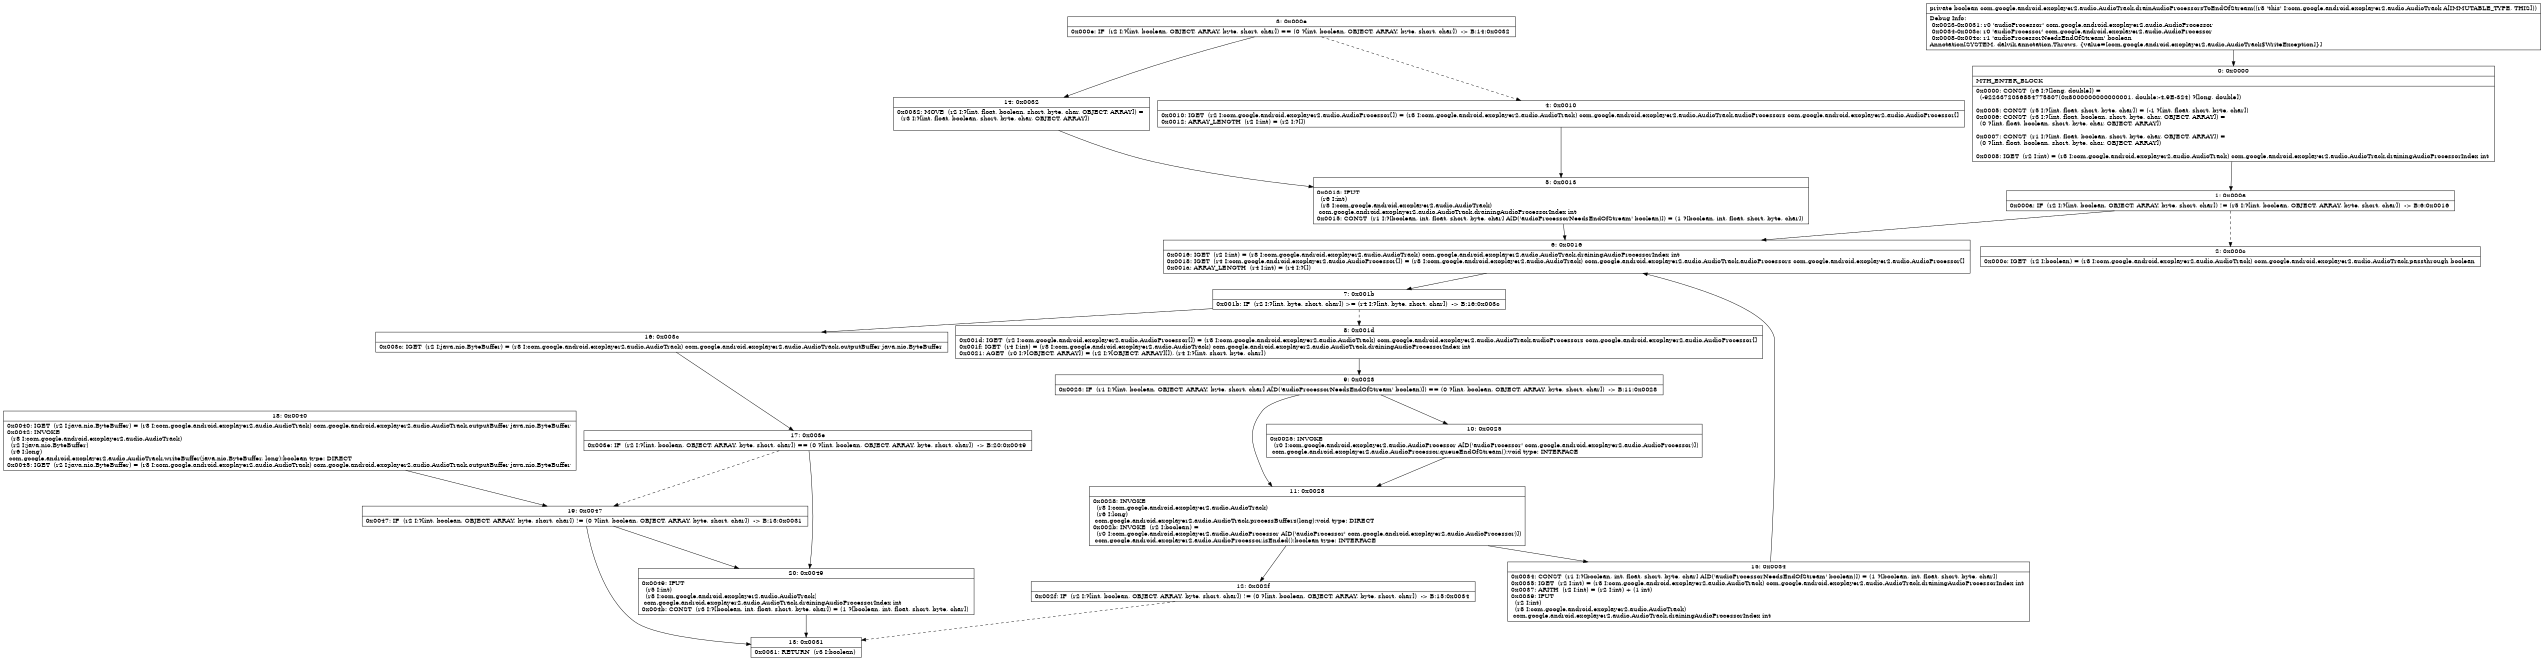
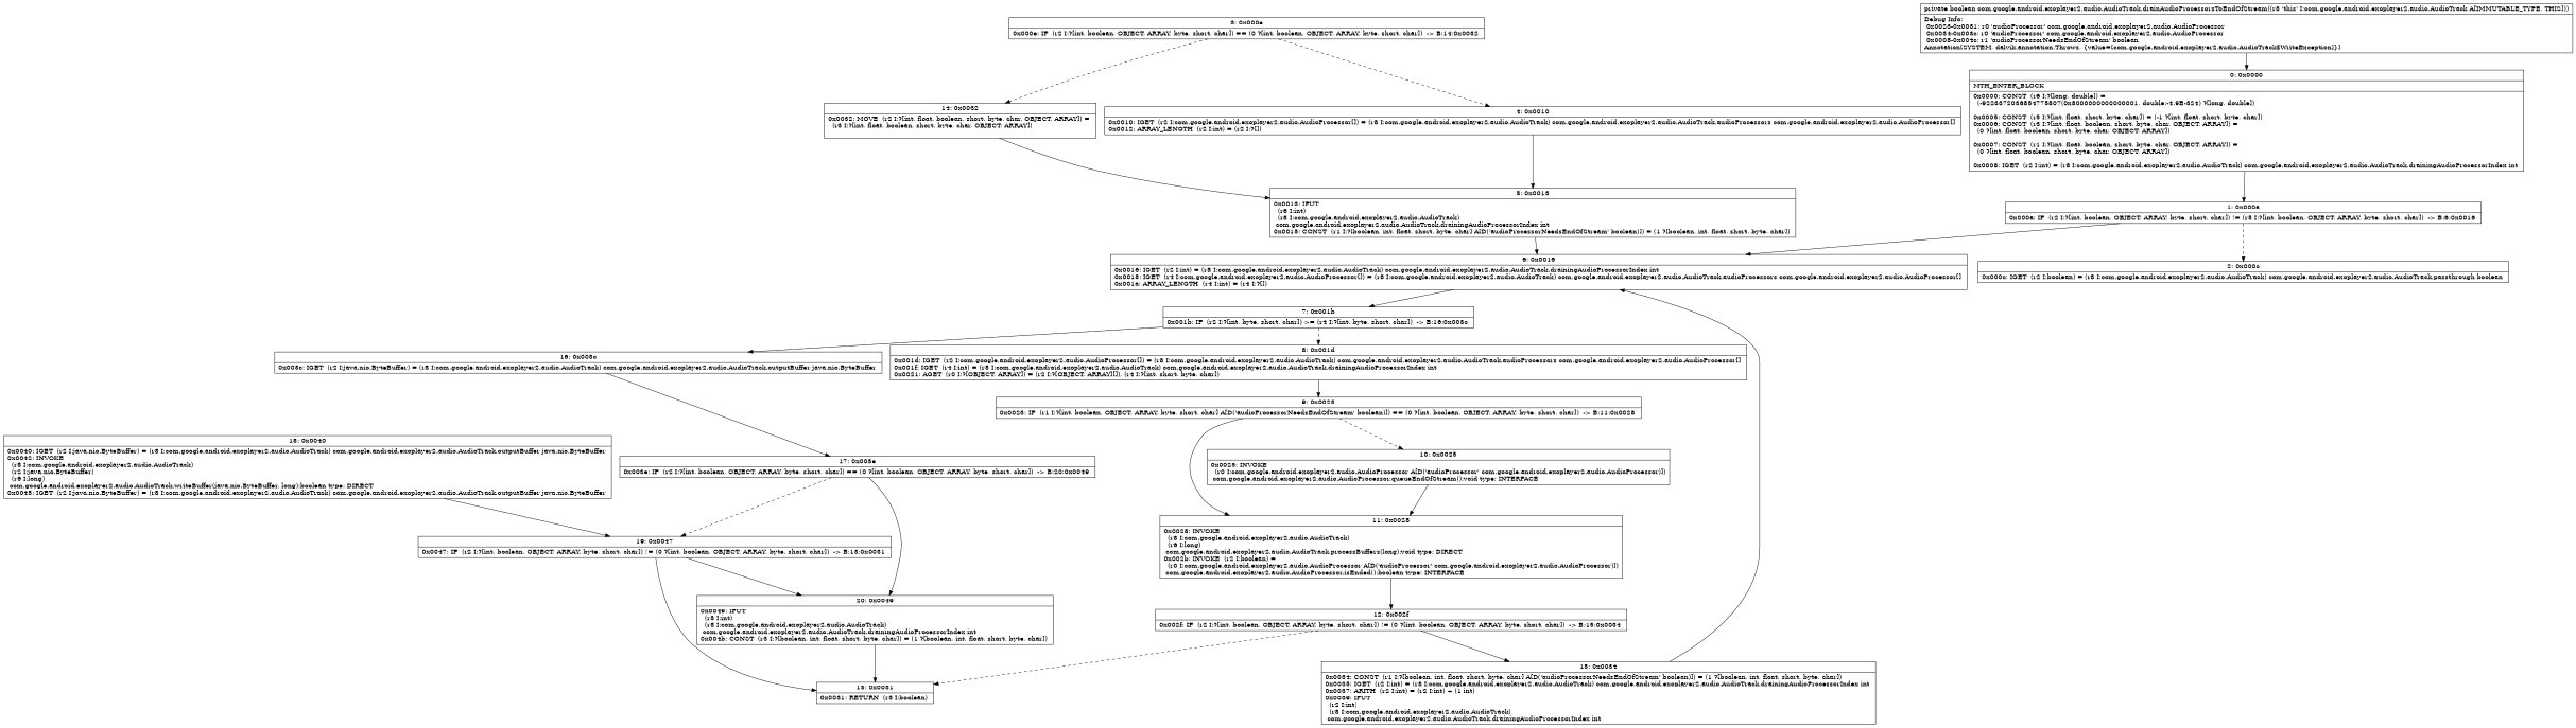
  digraph {
    node [shape=record]
    n1 [label="{0\:\ 0x0000|MTH_ENTER_BLOCK\l|0x0000: CONST  (r6 I:?[long, double]) = \l  (\-9223372036854775807(0x8000000000000001, double:\-4.9E\-324) ?[long, double])\l \l0x0005: CONST  (r5 I:?[int, float, short, byte, char]) = (\-1 ?[int, float, short, byte, char]) \l0x0006: CONST  (r3 I:?[int, float, boolean, short, byte, char, OBJECT, ARRAY]) = \l  (0 ?[int, float, boolean, short, byte, char, OBJECT, ARRAY])\l \l0x0007: CONST  (r1 I:?[int, float, boolean, short, byte, char, OBJECT, ARRAY]) = \l  (0 ?[int, float, boolean, short, byte, char, OBJECT, ARRAY])\l \l0x0008: IGET  (r2 I:int) = (r8 I:com.google.android.exoplayer2.audio.AudioTrack) com.google.android.exoplayer2.audio.AudioTrack.drainingAudioProcessorIndex int \l}"]
    n2 [label="{1\:\ 0x000a|0x000a: IF  (r2 I:?[int, boolean, OBJECT, ARRAY, byte, short, char]) != (r5 I:?[int, boolean, OBJECT, ARRAY, byte, short, char])  \-\> B:6:0x0016 \l}"]
    n3 [label="{2\:\ 0x000c|0x000c: IGET  (r2 I:boolean) = (r8 I:com.google.android.exoplayer2.audio.AudioTrack) com.google.android.exoplayer2.audio.AudioTrack.passthrough boolean \l}"]
    n4 [label="{6\:\ 0x0016|0x0016: IGET  (r2 I:int) = (r8 I:com.google.android.exoplayer2.audio.AudioTrack) com.google.android.exoplayer2.audio.AudioTrack.drainingAudioProcessorIndex int \l0x0018: IGET  (r4 I:com.google.android.exoplayer2.audio.AudioProcessor[]) = (r8 I:com.google.android.exoplayer2.audio.AudioTrack) com.google.android.exoplayer2.audio.AudioTrack.audioProcessors com.google.android.exoplayer2.audio.AudioProcessor[] \l0x001a: ARRAY_LENGTH  (r4 I:int) = (r4 I:?[]) \l}"]
    n5 [label="{7\:\ 0x001b|0x001b: IF  (r2 I:?[int, byte, short, char]) \>= (r4 I:?[int, byte, short, char])  \-\> B:16:0x003c \l}"]
    n6 [label="{3\:\ 0x000e|0x000e: IF  (r2 I:?[int, boolean, OBJECT, ARRAY, byte, short, char]) == (0 ?[int, boolean, OBJECT, ARRAY, byte, short, char])  \-\> B:14:0x0032 \l}"]
    n7 [label="{4\:\ 0x0010|0x0010: IGET  (r2 I:com.google.android.exoplayer2.audio.AudioProcessor[]) = (r8 I:com.google.android.exoplayer2.audio.AudioTrack) com.google.android.exoplayer2.audio.AudioTrack.audioProcessors com.google.android.exoplayer2.audio.AudioProcessor[] \l0x0012: ARRAY_LENGTH  (r2 I:int) = (r2 I:?[]) \l}"]
    n8 [label="{14\:\ 0x0032|0x0032: MOVE  (r2 I:?[int, float, boolean, short, byte, char, OBJECT, ARRAY]) = \l  (r3 I:?[int, float, boolean, short, byte, char, OBJECT, ARRAY])\l \l}"]
    n9 [label="{5\:\ 0x0013|0x0013: IPUT  \l  (r6 I:int)\l  (r8 I:com.google.android.exoplayer2.audio.AudioTrack)\l com.google.android.exoplayer2.audio.AudioTrack.drainingAudioProcessorIndex int \l0x0015: CONST  (r1 I:?[boolean, int, float, short, byte, char] A[D('audioProcessorNeedsEndOfStream' boolean)]) = (1 ?[boolean, int, float, short, byte, char]) \l}"]
    n10 [label="{8\:\ 0x001d|0x001d: IGET  (r2 I:com.google.android.exoplayer2.audio.AudioProcessor[]) = (r8 I:com.google.android.exoplayer2.audio.AudioTrack) com.google.android.exoplayer2.audio.AudioTrack.audioProcessors com.google.android.exoplayer2.audio.AudioProcessor[] \l0x001f: IGET  (r4 I:int) = (r8 I:com.google.android.exoplayer2.audio.AudioTrack) com.google.android.exoplayer2.audio.AudioTrack.drainingAudioProcessorIndex int \l0x0021: AGET  (r0 I:?[OBJECT, ARRAY]) = (r2 I:?[OBJECT, ARRAY][]), (r4 I:?[int, short, byte, char]) \l}"]
    n11 [label="{16\:\ 0x003c|0x003c: IGET  (r2 I:java.nio.ByteBuffer) = (r8 I:com.google.android.exoplayer2.audio.AudioTrack) com.google.android.exoplayer2.audio.AudioTrack.outputBuffer java.nio.ByteBuffer \l}"]
    n12 [label="{9\:\ 0x0023|0x0023: IF  (r1 I:?[int, boolean, OBJECT, ARRAY, byte, short, char] A[D('audioProcessorNeedsEndOfStream' boolean)]) == (0 ?[int, boolean, OBJECT, ARRAY, byte, short, char])  \-\> B:11:0x0028 \l}"]
    n13 [label="{17\:\ 0x003e|0x003e: IF  (r2 I:?[int, boolean, OBJECT, ARRAY, byte, short, char]) == (0 ?[int, boolean, OBJECT, ARRAY, byte, short, char])  \-\> B:20:0x0049 \l}"]
    n14 [label="{10\:\ 0x0025|0x0025: INVOKE  \l  (r0 I:com.google.android.exoplayer2.audio.AudioProcessor A[D('audioProcessor' com.google.android.exoplayer2.audio.AudioProcessor)])\l com.google.android.exoplayer2.audio.AudioProcessor.queueEndOfStream():void type: INTERFACE \l}"]
    n15 [label="{11\:\ 0x0028|0x0028: INVOKE  \l  (r8 I:com.google.android.exoplayer2.audio.AudioTrack)\l  (r6 I:long)\l com.google.android.exoplayer2.audio.AudioTrack.processBuffers(long):void type: DIRECT \l0x002b: INVOKE  (r2 I:boolean) = \l  (r0 I:com.google.android.exoplayer2.audio.AudioProcessor A[D('audioProcessor' com.google.android.exoplayer2.audio.AudioProcessor)])\l com.google.android.exoplayer2.audio.AudioProcessor.isEnded():boolean type: INTERFACE \l}"]
    n16 [label="{12\:\ 0x002f|0x002f: IF  (r2 I:?[int, boolean, OBJECT, ARRAY, byte, short, char]) != (0 ?[int, boolean, OBJECT, ARRAY, byte, short, char])  \-\> B:15:0x0034 \l}"]
    n17 [label="{13\:\ 0x0031|0x0031: RETURN  (r3 I:boolean) \l}"]
    n18 [label="{15\:\ 0x0034|0x0034: CONST  (r1 I:?[boolean, int, float, short, byte, char] A[D('audioProcessorNeedsEndOfStream' boolean)]) = (1 ?[boolean, int, float, short, byte, char]) \l0x0035: IGET  (r2 I:int) = (r8 I:com.google.android.exoplayer2.audio.AudioTrack) com.google.android.exoplayer2.audio.AudioTrack.drainingAudioProcessorIndex int \l0x0037: ARITH  (r2 I:int) = (r2 I:int) + (1 int) \l0x0039: IPUT  \l  (r2 I:int)\l  (r8 I:com.google.android.exoplayer2.audio.AudioTrack)\l com.google.android.exoplayer2.audio.AudioTrack.drainingAudioProcessorIndex int \l}"]
    n19 [label="{20\:\ 0x0049|0x0049: IPUT  \l  (r5 I:int)\l  (r8 I:com.google.android.exoplayer2.audio.AudioTrack)\l com.google.android.exoplayer2.audio.AudioTrack.drainingAudioProcessorIndex int \l0x004b: CONST  (r3 I:?[boolean, int, float, short, byte, char]) = (1 ?[boolean, int, float, short, byte, char]) \l}"]
    n20 [label="{19\:\ 0x0047|0x0047: IF  (r2 I:?[int, boolean, OBJECT, ARRAY, byte, short, char]) != (0 ?[int, boolean, OBJECT, ARRAY, byte, short, char])  \-\> B:13:0x0031 \l}"]
    n21 [label="{18\:\ 0x0040|0x0040: IGET  (r2 I:java.nio.ByteBuffer) = (r8 I:com.google.android.exoplayer2.audio.AudioTrack) com.google.android.exoplayer2.audio.AudioTrack.outputBuffer java.nio.ByteBuffer \l0x0042: INVOKE  \l  (r8 I:com.google.android.exoplayer2.audio.AudioTrack)\l  (r2 I:java.nio.ByteBuffer)\l  (r6 I:long)\l com.google.android.exoplayer2.audio.AudioTrack.writeBuffer(java.nio.ByteBuffer, long):boolean type: DIRECT \l0x0045: IGET  (r2 I:java.nio.ByteBuffer) = (r8 I:com.google.android.exoplayer2.audio.AudioTrack) com.google.android.exoplayer2.audio.AudioTrack.outputBuffer java.nio.ByteBuffer \l}"]
    n22 [label="{private boolean com.google.android.exoplayer2.audio.AudioTrack.drainAudioProcessorsToEndOfStream((r8 'this' I:com.google.android.exoplayer2.audio.AudioTrack A[IMMUTABLE_TYPE, THIS]))  | Debug Info:\l  0x0023\-0x0031: r0 'audioProcessor' com.google.android.exoplayer2.audio.AudioProcessor\l  0x0034\-0x003c: r0 'audioProcessor' com.google.android.exoplayer2.audio.AudioProcessor\l  0x0008\-0x004c: r1 'audioProcessorNeedsEndOfStream' boolean\lAnnotation[SYSTEM, dalvik.annotation.Throws, \{value=[com.google.android.exoplayer2.audio.AudioTrack$WriteException]\}]\l}"]
    n1 -> n2
    n2 -> n3 [style=dashed]
    n2 -> n4
    n4 -> n5
    n5 -> n10 [style=dashed]
    n5 -> n11
    n6 -> n7 [style=dashed]
-   n6 -> n8
+   n6 -> n8 [style=dashed]
    n7 -> n9
    n8 -> n9
    n9 -> n4
    n10 -> n12
    n11 -> n13
-   n12 -> n14 [style=solid]
+   n12 -> n14 [style=dashed]
    n12 -> n15
    n13 -> n19
    n13 -> n20 [style=dashed]
    n14 -> n15
    n15 -> n16
    n16 -> n17 [style=dashed]
-   n15 -> n18
+   n16 -> n18
    n18 -> n4
    n19 -> n17
    n20 -> n17
    n20 -> n19 [style=solid]
    n21 -> n20
    n22 -> n1
  }
